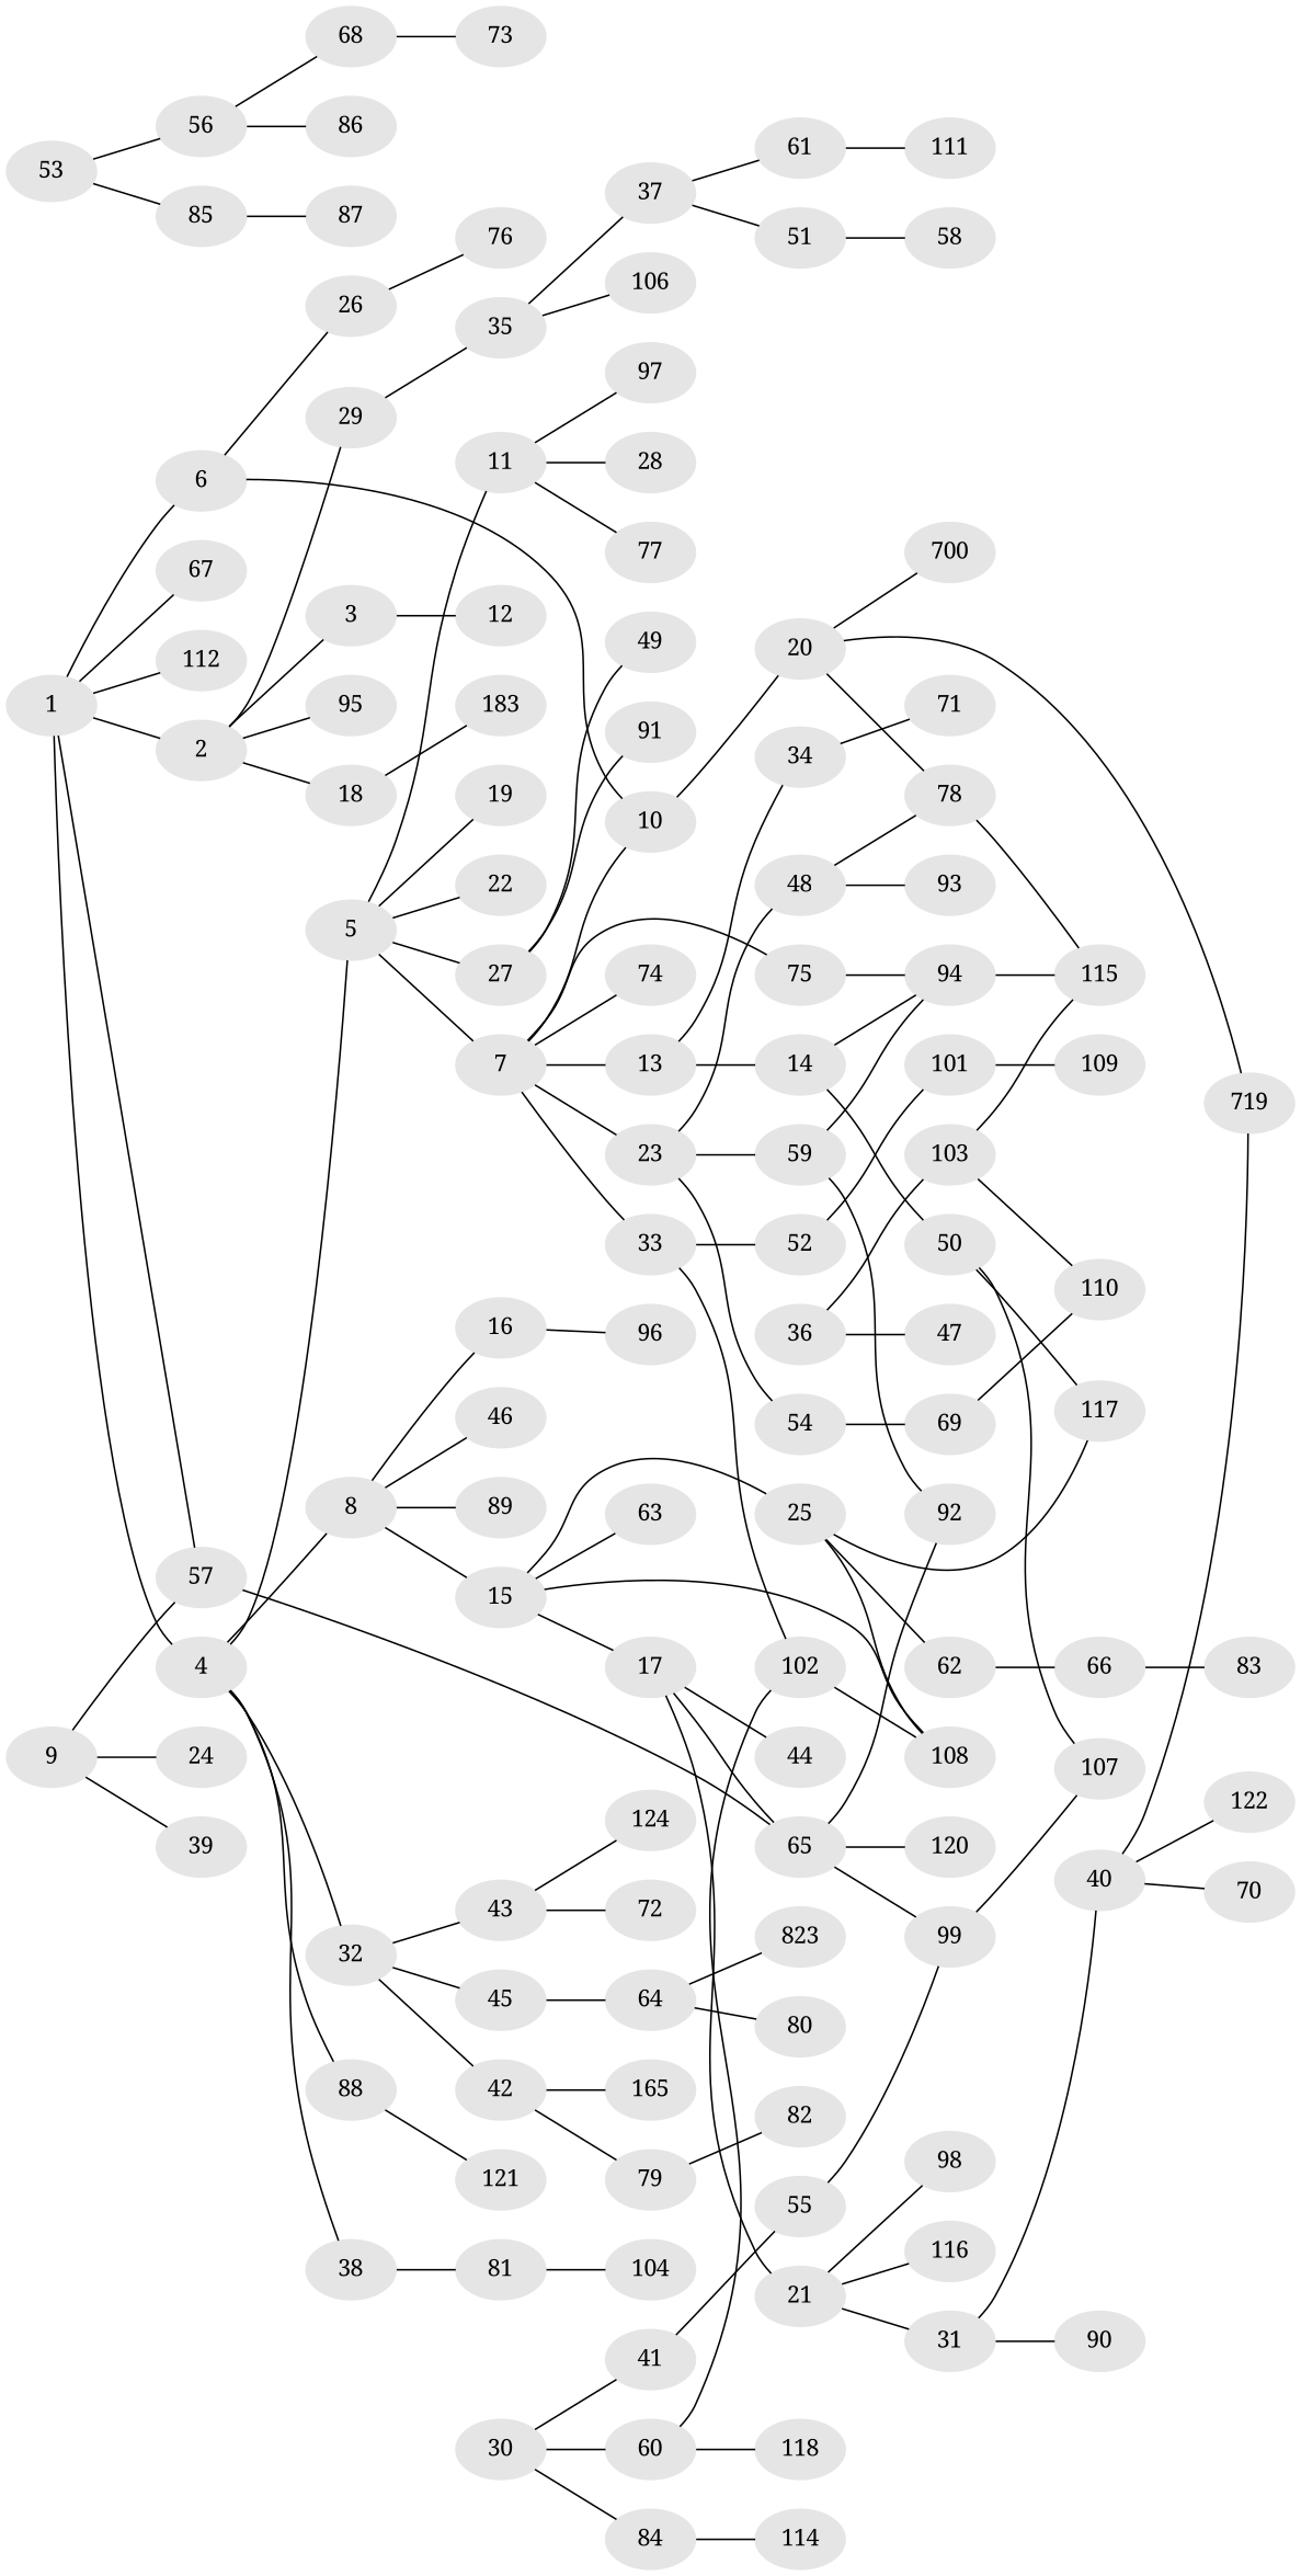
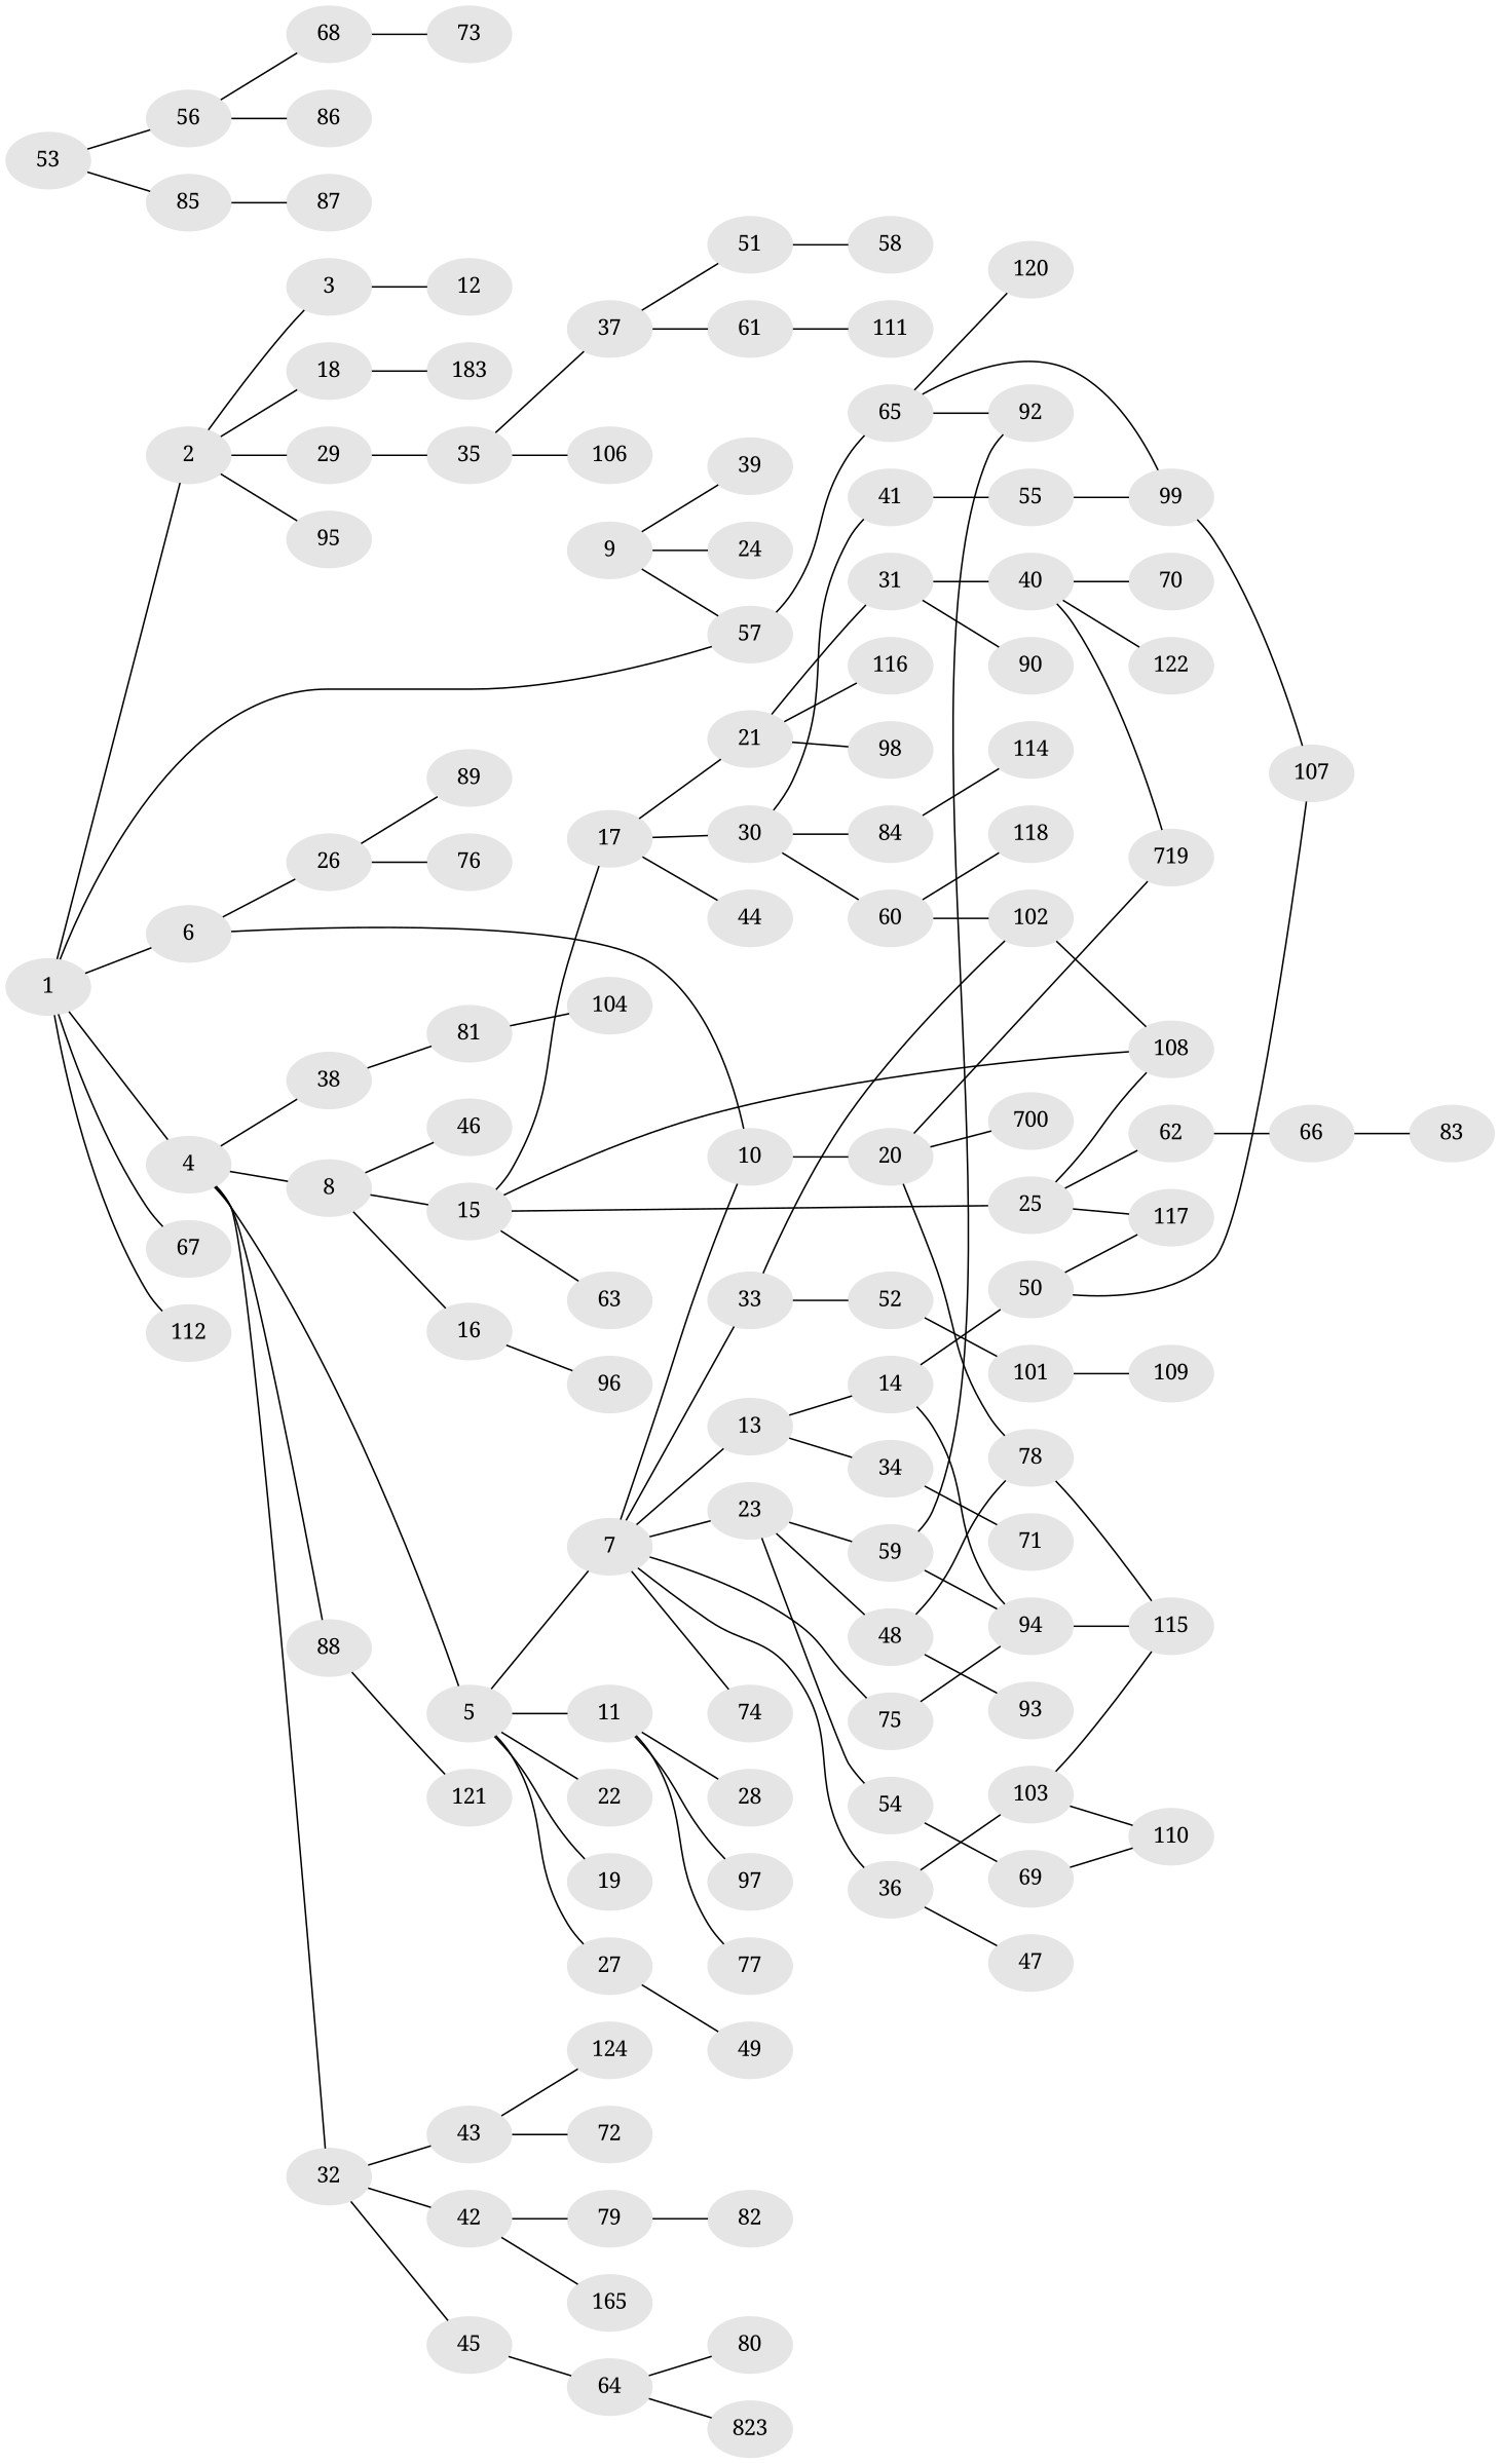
  graph {
    fontname="Noto Serif"
    rankdir=LR
    node [color=gray90 fontname="Noto Serif" style=filled]
    edge [fontname="Noto Serif"]
    1
    2
    4
    6
    57
    67
    112
    3
    18
    29
    95
    5
    8
    32
    38
    88
    10
    26
    9
    24
    39
    65
    12
    n24 [label=183]
    35
    7
    11
    19
    22
    27
    15
    16
    46
    89
    42
    43
    45
    81
    121
    13
    23
    33
    36
    74
    75
    28
    77
    97
    49
-   91
    53
    56
    85
    20
    76
    14
    34
    48
    54
    59
    52
    102
    47
    103
    94
    17
    25
    63
    108
    96
    78
    n72 [label=700]
    n73 [label=719]
    50
    71
    117
    107
    115
    21
    30
    44
    62
    31
    98
    116
    41
    60
    84
    40
    90
    93
    69
    92
    66
    37
    106
    55
    118
    114
    70
    122
    79
    n103 [label=165]
    72
    124
    64
    101
    51
    61
    110
    58
    111
    104
    99
    82
    80
    n117 [label=823]
    109
    68
    86
    87
    73
    120
    83
    1 -- 2
    1 -- 4
    1 -- 6
    1 -- 57
    1 -- 67
    1 -- 112
    2 -- 3
    2 -- 18
    2 -- 29
    2 -- 95
    4 -- 5
    4 -- 8
    4 -- 32
    4 -- 38
    4 -- 88
    6 -- 10
    6 -- 26
    57 -- 65
    3 -- 12
    18 -- n24
    29 -- 35
    5 -- 7
    5 -- 11
    5 -- 19
    5 -- 22
    5 -- 27
    8 -- 15
    8 -- 16
    8 -- 46
-   8 -- 89
+   26 -- 89
    32 -- 42
    32 -- 43
    32 -- 45
    38 -- 81
    88 -- 121
    10 -- 20
    26 -- 76
    9 -- 57
    9 -- 24
    9 -- 39
    65 -- 92
    65 -- 99
    65 -- 120
    35 -- 37
    35 -- 106
    7 -- 10
    7 -- 13
    7 -- 23
    7 -- 33
+   7 -- 36
    7 -- 74
    7 -- 75
    11 -- 28
    11 -- 77
    11 -- 97
    27 -- 49
-   27 -- 91
    15 -- 17
    15 -- 25
    15 -- 63
    15 -- 108
    16 -- 96
    42 -- 79
    42 -- n103
    43 -- 72
    43 -- 124
    45 -- 64
    81 -- 104
    13 -- 14
    13 -- 34
    23 -- 48
    23 -- 54
    23 -- 59
    33 -- 52
    33 -- 102
    36 -- 47
    36 -- 103
    75 -- 94
    53 -- 56
    53 -- 85
    56 -- 68
    56 -- 86
    85 -- 87
    20 -- 78
    20 -- n72
    20 -- n73
    14 -- 94
    14 -- 50
    34 -- 71
    48 -- 78
    48 -- 93
    54 -- 69
    59 -- 94
    59 -- 92
    52 -- 101
    102 -- 108
    103 -- 115
    103 -- 110
    94 -- 115
    17 -- 21
-   17 -- 65
+   17 -- 30
    17 -- 44
    25 -- 108
    25 -- 117
    25 -- 62
    78 -- 115
    50 -- 117
    50 -- 107
    21 -- 31
    21 -- 98
    21 -- 116
    30 -- 41
    30 -- 60
    30 -- 84
    62 -- 66
    31 -- 40
    31 -- 90
    41 -- 55
    60 -- 102
    60 -- 118
    84 -- 114
    40 -- n73
    40 -- 70
    40 -- 122
    69 -- 110
    66 -- 83
    37 -- 51
    37 -- 61
    55 -- 99
    79 -- 82
    64 -- 80
    64 -- n117
    101 -- 109
    51 -- 58
    61 -- 111
    99 -- 107
    68 -- 73
  }
